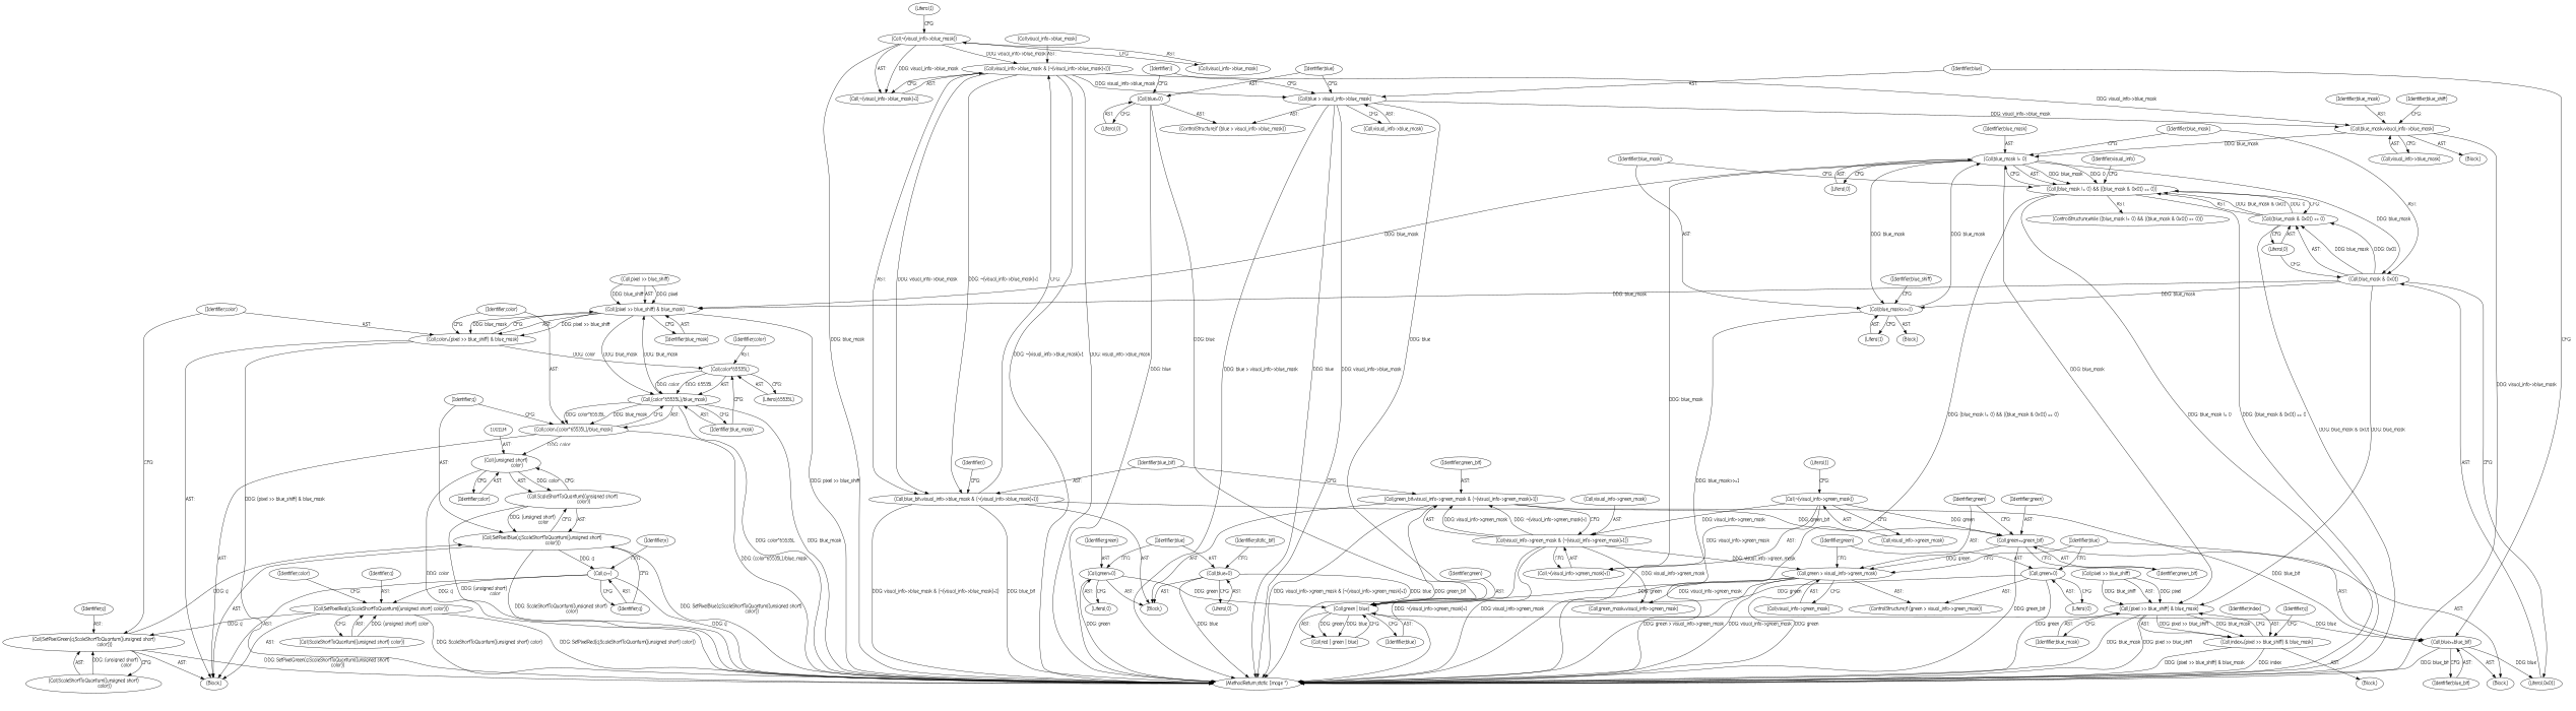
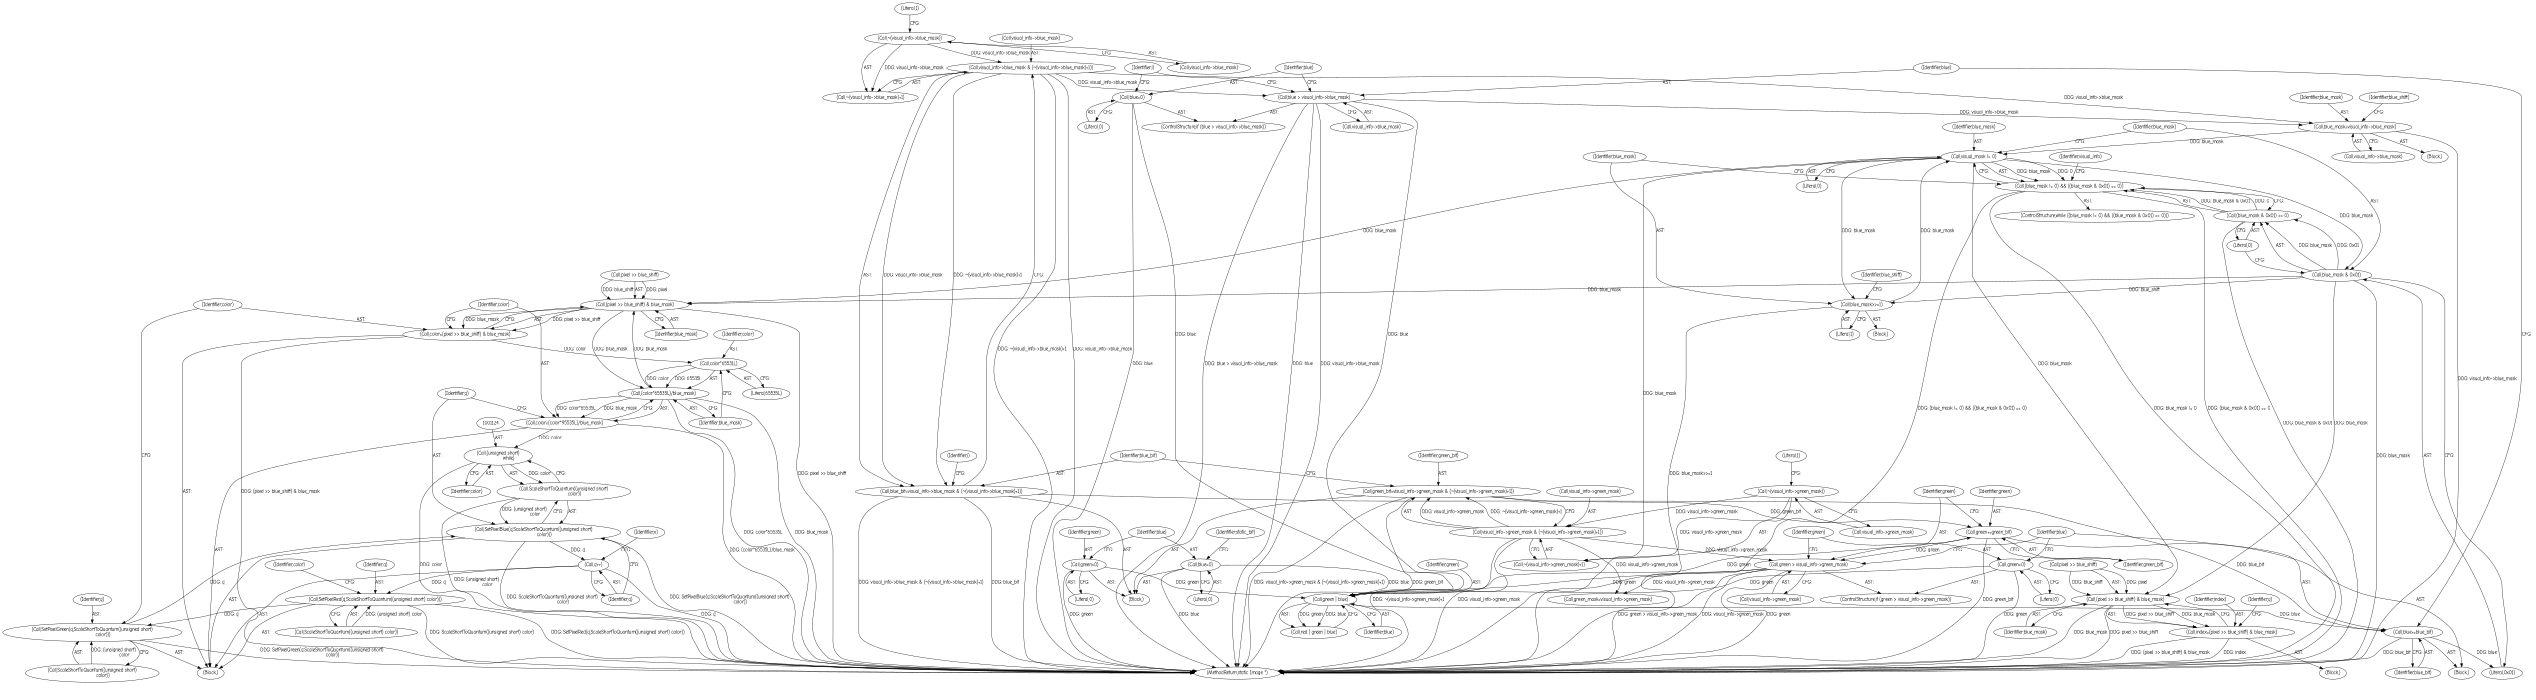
  digraph {
    fontname="Comic Neue"
    node [fontname="Comic Neue"]
    edge [fontname="Comic Neue"]
    n1 [label="(Call,blue_mask=visual_info->blue_mask)"]
-   n2 [label="(Call,blue_mask != 0)"]
+   n2 [label="(Call,visual_mask != 0)"]
    n3 [label="(MethodReturn,static Image *)"]
    n4 [label="(Block,)"]
    n5 [label="(Call,visual_info->blue_mask)"]
    n6 [label="(Call,(blue_mask != 0) && ((blue_mask & 0x01) == 0))"]
    n7 [label="(Call,blue_mask & 0x01)"]
    n8 [label="(Call,blue_mask>>=1)"]
    n9 [label="(Call,(pixel >> blue_shift) & blue_mask)"]
    n10 [label="(Call,(pixel >> blue_shift) & blue_mask)"]
    n11 [label="(Literal,0)"]
    n12 [label="(Call,visual_info->blue_mask & (~(visual_info->blue_mask)+1))"]
    n13 [label="(Call,blue > visual_info->blue_mask)"]
    n14 [label="(Call,blue_bit=visual_info->blue_mask & (~(visual_info->blue_mask)+1))"]
    n15 [label="(Call,~(visual_info->blue_mask)+1)"]
    n16 [label="(Call,green | blue)"]
    n17 [label="(Call,visual_info->blue_mask)"]
    n18 [label="(ControlStructure,if (blue > visual_info->blue_mask))"]
    n19 [label="(Call,blue+=blue_bit)"]
    n20 [label="(Block,)"]
    n21 [label="(Call,~(visual_info->blue_mask))"]
    n22 [label="(Call,visual_info->blue_mask)"]
    n23 [label="(Call,green+=green_bit)"]
    n24 [label="(Call,red | green | blue)"]
    n25 [label="(Identifier,blue)"]
    n26 [label="(Identifier,blue_bit)"]
    n27 [label="(Block,)"]
    n28 [label="(Literal,0x01)"]
    n29 [label="(Call,green > visual_info->green_mask)"]
    n30 [label="(Identifier,green_bit)"]
    n31 [label="(Call,green=0)"]
    n32 [label="(Literal,0)"]
    n33 [label="(ControlStructure,if (green > visual_info->green_mask))"]
    n34 [label="(Call,green=0)"]
    n35 [label="(Literal,0)"]
    n36 [label="(Call,visual_info->green_mask)"]
    n37 [label="(Call,green_mask=visual_info->green_mask)"]
    n38 [label="(Call,green_bit=visual_info->green_mask & (~(visual_info->green_mask)+1))"]
    n39 [label="(Call,visual_info->green_mask & (~(visual_info->green_mask)+1))"]
    n40 [label="(Call,~(visual_info->green_mask)+1)"]
    n41 [label="(Call,~(visual_info->green_mask))"]
    n42 [label="(Call,visual_info->green_mask)"]
    n43 [label="(Call,blue=0)"]
    n44 [label="(Literal,0)"]
    n45 [label="(Call,blue=0)"]
    n46 [label="(Literal,0)"]
    n47 [label="(Call,(blue_mask & 0x01) == 0)"]
    n48 [label="(ControlStructure,while ((blue_mask != 0) && ((blue_mask & 0x01) == 0)))"]
    n49 [label="(Block,)"]
    n50 [label="(Literal,1)"]
    n51 [label="(Call,index=(pixel >> blue_shift) & blue_mask)"]
    n52 [label="(Identifier,blue_mask)"]
    n53 [label="(Call,color=(pixel >> blue_shift) & blue_mask)"]
    n54 [label="(Call,(color*65535L)/blue_mask)"]
    n55 [label="(Identifier,blue_mask)"]
    n56 [label="(Literal,0)"]
    n57 [label="(Block,)"]
-   n58 [label="(Call,color*65535L)"]
+   n58 [label="(Call,color*65531L)"]
    n59 [label="(Block,)"]
-   n60 [label="(Call,color=(color*65535L)/blue_mask)"]
+   n60 [label="(Call,color=(color*95535L)/blue_mask)"]
    n61 [label="(Identifier,blue_mask)"]
    n62 [label="(Literal,65535L)"]
-   n63 [label="(Call,(unsigned short)\n              color)"]
+   n63 [label="(Call,(unsigned short)\n              while)"]
    n64 [label="(Call,ScaleShortToQuantum((unsigned short)\n              color))"]
    n65 [label="(Identifier,color)"]
    n66 [label="(Call,SetPixelBlue(q,ScaleShortToQuantum((unsigned short)\n              color)))"]
    n67 [label="(Call,q++)"]
    n68 [label="(Call,SetPixelRed(q,ScaleShortToQuantum((unsigned short) color)))"]
    n69 [label="(Identifier,q)"]
    n70 [label="(Call,SetPixelGreen(q,ScaleShortToQuantum((unsigned short)\n              color)))"]
    n71 [label="(Call,ScaleShortToQuantum((unsigned short) color))"]
    n72 [label="(Call,ScaleShortToQuantum((unsigned short)\n              color))"]
    n73 [label="(Identifier,blue_shift)"]
    n74 [label="(Identifier,green)"]
    n75 [label="(Identifier,blue)"]
    n76 [label="(Identifier,blue_mask)"]
    n77 [label="(Identifier,blue_mask)"]
    n78 [label="(Identifier,blue_mask)"]
    n79 [label="(Identifier,i)"]
    n80 [label="(Identifier,green)"]
    n81 [label="(Identifier,q)"]
    n82 [label="(Identifier,color)"]
    n83 [label="(Identifier,color)"]
    n84 [label="(Identifier,blue)"]
    n85 [label="(Call,pixel >> blue_shift)"]
    n86 [label="(Identifier,blue_bit)"]
    n87 [label="(Literal,1)"]
    n88 [label="(Call,visual_info->blue_mask)"]
    n89 [label="(Identifier,i)"]
    n90 [label="(Identifier,blue)"]
    n91 [label="(Identifier,green_bit)"]
    n92 [label="(Identifier,visual_info)"]
    n93 [label="(Identifier,green)"]
    n94 [label="(Identifier,q)"]
    n95 [label="(Identifier,green)"]
    n96 [label="(Identifier,q)"]
    n97 [label="(Call,visual_info->green_mask)"]
    n98 [label="(Identifier,blue_shift)"]
    n99 [label="(Identifier,index)"]
    n100 [label="(Identifier,green)"]
    n101 [label="(Identifier,static_bit)"]
    n102 [label="(Call,pixel >> blue_shift)"]
    n103 [label="(Identifier,blue_mask)"]
    n104 [label="(Identifier,x)"]
    n105 [label="(Identifier,blue)"]
    n106 [label="(Identifier,q)"]
    n107 [label="(Literal,1)"]
    n108 [label="(Identifier,color)"]
    n109 [label="(Identifier,color)"]
-   1001124 [label=1001134]
+   1001124
    n1 -> n2 [label="DDG: blue_mask"]
    n1 -> n3 [label="DDG: visual_info->blue_mask"]
    n1 -> n4 [label="AST: "]
    n1 -> n5 [label="CFG: "]
    n2 -> n3 [label="DDG: blue_mask"]
    n2 -> n6 [label="AST: "]
    n2 -> n6 [label="DDG: blue_mask"]
    n2 -> n6 [label="DDG: 0"]
    n2 -> n7 [label="DDG: blue_mask"]
    n2 -> n8 [label="DDG: blue_mask"]
    n2 -> n9 [label="DDG: blue_mask"]
    n2 -> n10 [label="DDG: blue_mask"]
    n2 -> n11 [label="CFG: "]
    n5 -> n1 [label="AST: "]
    n6 -> n2 [label="CFG: "]
    n6 -> n3 [label="DDG: blue_mask != 0"]
    n6 -> n3 [label="DDG: (blue_mask & 0x01) == 0"]
    n6 -> n3 [label="DDG: (blue_mask != 0) && ((blue_mask & 0x01) == 0)"]
    n6 -> n47 [label="CFG: "]
    n6 -> n48 [label="AST: "]
-   n21 -> n3 [label="DDG: blue_mask"]
-   n7 -> n8 [label="DDG: blue_mask"]
+   n7 -> n3 [label="DDG: blue_mask"]
+   n7 -> n8 [label="DDG: blue_shift"]
    n7 -> n9 [label="DDG: blue_mask"]
    n7 -> n10 [label="DDG: blue_mask"]
    n7 -> n28 [label="CFG: "]
    n7 -> n47 [label="AST: "]
    n7 -> n47 [label="DDG: blue_mask"]
    n7 -> n47 [label="DDG: 0x01"]
    n8 -> n2 [label="DDG: blue_mask"]
    n8 -> n3 [label="DDG: blue_mask>>=1"]
    n8 -> n49 [label="AST: "]
    n8 -> n50 [label="CFG: "]
    n9 -> n3 [label="DDG: blue_mask"]
    n9 -> n3 [label="DDG: pixel >> blue_shift"]
    n9 -> n51 [label="AST: "]
    n9 -> n51 [label="DDG: pixel >> blue_shift"]
    n9 -> n51 [label="DDG: blue_mask"]
    n9 -> n52 [label="CFG: "]
    n10 -> n3 [label="DDG: pixel >> blue_shift"]
    n10 -> n53 [label="AST: "]
    n10 -> n53 [label="DDG: pixel >> blue_shift"]
    n10 -> n53 [label="DDG: blue_mask"]
    n10 -> n54 [label="DDG: blue_mask"]
    n10 -> n55 [label="CFG: "]
    n11 -> n2 [label="AST: "]
    n12 -> n1 [label="DDG: visual_info->blue_mask"]
    n12 -> n3 [label="DDG: ~(visual_info->blue_mask)+1"]
    n12 -> n3 [label="DDG: visual_info->blue_mask"]
    n12 -> n13 [label="DDG: visual_info->blue_mask"]
    n12 -> n14 [label="AST: "]
    n12 -> n14 [label="DDG: visual_info->blue_mask"]
    n12 -> n14 [label="DDG: ~(visual_info->blue_mask)+1"]
    n12 -> n15 [label="CFG: "]
    n13 -> n1 [label="DDG: visual_info->blue_mask"]
    n13 -> n3 [label="DDG: blue > visual_info->blue_mask"]
    n13 -> n3 [label="DDG: blue"]
    n13 -> n3 [label="DDG: visual_info->blue_mask"]
    n13 -> n16 [label="DDG: blue"]
    n13 -> n17 [label="CFG: "]
    n13 -> n18 [label="AST: "]
    n14 -> n3 [label="DDG: blue_bit"]
    n14 -> n3 [label="DDG: visual_info->blue_mask & (~(visual_info->blue_mask)+1)"]
    n14 -> n12 [label="CFG: "]
    n14 -> n19 [label="DDG: blue_bit"]
    n14 -> n20 [label="AST: "]
    n15 -> n12 [label="AST: "]
    n16 -> n19 [label="DDG: blue"]
-   n41 -> n23 [label="DDG: green"]
+   n16 -> n23 [label="DDG: green"]
    n16 -> n24 [label="AST: "]
    n16 -> n24 [label="DDG: green"]
    n16 -> n24 [label="DDG: blue"]
    n16 -> n25 [label="CFG: "]
    n17 -> n13 [label="AST: "]
    n19 -> n3 [label="DDG: blue_bit"]
    n19 -> n26 [label="CFG: "]
    n19 -> n27 [label="AST: "]
    n19 -> n28 [label="DDG: blue"]
    n21 -> n12 [label="DDG: visual_info->blue_mask"]
    n21 -> n15 [label="AST: "]
    n21 -> n15 [label="DDG: visual_info->blue_mask"]
    n21 -> n22 [label="CFG: "]
    n22 -> n21 [label="AST: "]
    n23 -> n3 [label="DDG: green_bit"]
    n23 -> n27 [label="AST: "]
    n23 -> n29 [label="DDG: green"]
    n23 -> n30 [label="CFG: "]
    n24 -> n16 [label="CFG: "]
    n25 -> n16 [label="AST: "]
    n26 -> n19 [label="AST: "]
    n28 -> n7 [label="AST: "]
    n29 -> n3 [label="DDG: green > visual_info->green_mask"]
    n29 -> n3 [label="DDG: visual_info->green_mask"]
    n29 -> n3 [label="DDG: green"]
    n29 -> n16 [label="DDG: green"]
    n29 -> n33 [label="AST: "]
    n29 -> n36 [label="CFG: "]
    n29 -> n37 [label="DDG: visual_info->green_mask"]
    n30 -> n23 [label="AST: "]
    n31 -> n3 [label="DDG: green"]
    n31 -> n16 [label="DDG: green"]
    n31 -> n32 [label="CFG: "]
    n31 -> n33 [label="AST: "]
    n32 -> n31 [label="AST: "]
    n34 -> n3 [label="DDG: green"]
    n34 -> n16 [label="DDG: green"]
    n34 -> n20 [label="AST: "]
    n34 -> n35 [label="CFG: "]
    n35 -> n34 [label="AST: "]
    n36 -> n29 [label="AST: "]
    n38 -> n3 [label="DDG: visual_info->green_mask & (~(visual_info->green_mask)+1)"]
    n38 -> n3 [label="DDG: green_bit"]
    n38 -> n20 [label="AST: "]
    n38 -> n23 [label="DDG: green_bit"]
    n38 -> n39 [label="CFG: "]
    n39 -> n3 [label="DDG: visual_info->green_mask"]
    n39 -> n3 [label="DDG: ~(visual_info->green_mask)+1"]
    n39 -> n29 [label="DDG: visual_info->green_mask"]
    n39 -> n37 [label="DDG: visual_info->green_mask"]
    n39 -> n38 [label="AST: "]
    n39 -> n38 [label="DDG: visual_info->green_mask"]
    n39 -> n38 [label="DDG: ~(visual_info->green_mask)+1"]
    n39 -> n40 [label="CFG: "]
    n40 -> n39 [label="AST: "]
    n41 -> n39 [label="DDG: visual_info->green_mask"]
    n41 -> n40 [label="AST: "]
    n41 -> n40 [label="DDG: visual_info->green_mask"]
    n41 -> n42 [label="CFG: "]
    n42 -> n41 [label="AST: "]
    n43 -> n3 [label="DDG: blue"]
    n43 -> n16 [label="DDG: blue"]
    n43 -> n18 [label="AST: "]
    n43 -> n44 [label="CFG: "]
    n44 -> n43 [label="AST: "]
    n45 -> n3 [label="DDG: blue"]
    n45 -> n16 [label="DDG: blue"]
    n45 -> n20 [label="AST: "]
    n45 -> n46 [label="CFG: "]
    n46 -> n45 [label="AST: "]
    n47 -> n3 [label="DDG: blue_mask & 0x01"]
    n47 -> n6 [label="AST: "]
    n47 -> n6 [label="DDG: blue_mask & 0x01"]
    n47 -> n6 [label="DDG: 0"]
    n47 -> n56 [label="CFG: "]
    n50 -> n8 [label="AST: "]
    n51 -> n3 [label="DDG: index"]
    n51 -> n3 [label="DDG: (pixel >> blue_shift) & blue_mask"]
    n51 -> n9 [label="CFG: "]
    n51 -> n57 [label="AST: "]
    n52 -> n9 [label="AST: "]
    n53 -> n3 [label="DDG: (pixel >> blue_shift) & blue_mask"]
    n53 -> n10 [label="CFG: "]
    n53 -> n58 [label="DDG: color"]
    n53 -> n59 [label="AST: "]
    n54 -> n3 [label="DDG: color*65535L"]
    n54 -> n3 [label="DDG: blue_mask"]
    n54 -> n10 [label="DDG: blue_mask"]
    n54 -> n60 [label="AST: "]
    n54 -> n60 [label="DDG: color*65535L"]
    n54 -> n60 [label="DDG: blue_mask"]
    n54 -> n61 [label="CFG: "]
    n55 -> n10 [label="AST: "]
    n56 -> n7 [label="CFG: "]
    n56 -> n47 [label="AST: "]
    n58 -> n54 [label="AST: "]
    n58 -> n54 [label="DDG: color"]
    n58 -> n54 [label="DDG: 65535L"]
    n58 -> n62 [label="CFG: "]
    n60 -> n3 [label="DDG: (color*65535L)/blue_mask"]
    n60 -> n54 [label="CFG: "]
    n60 -> n59 [label="AST: "]
    n60 -> n63 [label="DDG: color"]
    n61 -> n54 [label="AST: "]
    n61 -> n58 [label="CFG: "]
    n62 -> n58 [label="AST: "]
    n63 -> n3 [label="DDG: color"]
    n63 -> n64 [label="AST: "]
    n63 -> n64 [label="DDG: color"]
    n63 -> n65 [label="CFG: "]
    n64 -> n3 [label="DDG: (unsigned short)\n              color"]
    n64 -> n63 [label="CFG: "]
    n64 -> n66 [label="AST: "]
    n64 -> n66 [label="DDG: (unsigned short)\n              color"]
    n65 -> n63 [label="AST: "]
    n66 -> n3 [label="DDG: ScaleShortToQuantum((unsigned short)\n              color)"]
    n66 -> n3 [label="DDG: SetPixelBlue(q,ScaleShortToQuantum((unsigned short)\n              color))"]
    n66 -> n59 [label="AST: "]
    n66 -> n64 [label="CFG: "]
    n66 -> n67 [label="DDG: q"]
    n67 -> n3 [label="DDG: q"]
    n67 -> n59 [label="AST: "]
    n67 -> n68 [label="DDG: q"]
    n67 -> n69 [label="CFG: "]
    n68 -> n3 [label="DDG: SetPixelRed(q,ScaleShortToQuantum((unsigned short) color))"]
    n68 -> n3 [label="DDG: ScaleShortToQuantum((unsigned short) color)"]
    n68 -> n59 [label="AST: "]
    n68 -> n70 [label="DDG: q"]
    n68 -> n71 [label="CFG: "]
    n69 -> n66 [label="CFG: "]
    n69 -> n67 [label="AST: "]
    n70 -> n3 [label="DDG: SetPixelGreen(q,ScaleShortToQuantum((unsigned short)\n              color))"]
    n70 -> n59 [label="AST: "]
    n70 -> n66 [label="DDG: q"]
    n70 -> n72 [label="CFG: "]
    n71 -> n68 [label="AST: "]
    n71 -> n68 [label="DDG: (unsigned short) color"]
    n72 -> n70 [label="AST: "]
    n72 -> n70 [label="DDG: (unsigned short)\n              color"]
    n73 -> n8 [label="CFG: "]
    n74 -> n23 [label="AST: "]
    n75 -> n13 [label="CFG: "]
    n75 -> n43 [label="AST: "]
    n76 -> n2 [label="CFG: "]
    n76 -> n7 [label="AST: "]
    n77 -> n6 [label="CFG: "]
    n77 -> n8 [label="AST: "]
    n78 -> n1 [label="AST: "]
    n79 -> n14 [label="CFG: "]
    n80 -> n29 [label="CFG: "]
    n80 -> n31 [label="AST: "]
    n81 -> n68 [label="AST: "]
    n82 -> n58 [label="AST: "]
    n83 -> n53 [label="CFG: "]
    n83 -> n60 [label="AST: "]
    n84 -> n19 [label="AST: "]
    n84 -> n29 [label="CFG: "]
    n84 -> n31 [label="CFG: "]
    n85 -> n10 [label="AST: "]
    n85 -> n10 [label="DDG: pixel"]
    n85 -> n10 [label="DDG: blue_shift"]
    n86 -> n14 [label="AST: "]
    n86 -> n38 [label="CFG: "]
    n87 -> n41 [label="CFG: "]
    n88 -> n12 [label="AST: "]
    n89 -> n13 [label="CFG: "]
    n89 -> n43 [label="CFG: "]
    n90 -> n13 [label="AST: "]
    n90 -> n19 [label="CFG: "]
    n91 -> n38 [label="AST: "]
    n92 -> n6 [label="CFG: "]
    n93 -> n23 [label="CFG: "]
    n93 -> n29 [label="AST: "]
    n94 -> n60 [label="CFG: "]
    n94 -> n66 [label="AST: "]
    n95 -> n16 [label="AST: "]
    n96 -> n70 [label="AST: "]
    n97 -> n39 [label="AST: "]
    n98 -> n1 [label="CFG: "]
    n99 -> n51 [label="AST: "]
    n100 -> n34 [label="AST: "]
    n101 -> n45 [label="CFG: "]
    n102 -> n9 [label="AST: "]
    n102 -> n9 [label="DDG: pixel"]
    n102 -> n9 [label="DDG: blue_shift"]
    n103 -> n2 [label="AST: "]
    n104 -> n67 [label="CFG: "]
    n105 -> n34 [label="CFG: "]
    n105 -> n45 [label="AST: "]
    n106 -> n51 [label="CFG: "]
    n107 -> n21 [label="CFG: "]
    n108 -> n53 [label="AST: "]
    n108 -> n70 [label="CFG: "]
    n109 -> n68 [label="CFG: "]
    1001124 -> n63 [label="AST: "]
  }
